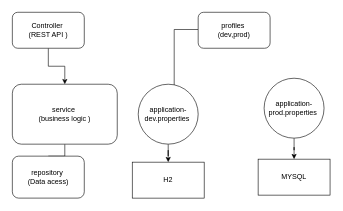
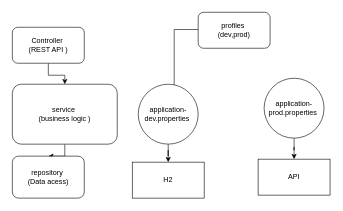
  <mxCell id="0" />
  <mxCell id="1" parent="0" />
  <mxCell id="2" style="edgeStyle=orthogonalEdgeStyle;rounded=0;orthogonalLoop=1;jettySize=auto;html=1;exitX=0.5;exitY=1;exitDx=0;exitDy=0;" edge="1" parent="1" source="3" target="5"><mxGeometry relative="1" as="geometry"><mxPoint x="80" y="130" as="targetPoint" /></mxGeometry></mxCell>
- <mxCell id="3" value="Controller&amp;nbsp;&lt;br&gt;(REST API )" style="rounded=1;whiteSpace=wrap;html=1;" vertex="1" parent="1"><mxGeometry x="20" y="20" width="120" height="60" as="geometry" /></mxCell>
- <mxCell id="4" style="edgeStyle=orthogonalEdgeStyle;rounded=0;orthogonalLoop=1;jettySize=auto;html=1;endArrow=none;" edge="1" parent="1" source="5" target="6"><mxGeometry relative="1" as="geometry"><mxPoint x="80" y="270" as="targetPoint" /></mxGeometry></mxCell>
+ <mxCell id="3" value="Controller&amp;nbsp;&lt;br&gt;(REST API )" style="rounded=1;whiteSpace=wrap;html=1;" vertex="1" parent="1"><mxGeometry x="20" y="45" width="120" height="60" as="geometry" /></mxCell>
+ <mxCell id="4" style="edgeStyle=orthogonalEdgeStyle;rounded=0;orthogonalLoop=1;jettySize=auto;html=1;" edge="1" parent="1" source="5" target="6"><mxGeometry relative="1" as="geometry"><mxPoint x="80" y="270" as="targetPoint" /></mxGeometry></mxCell>
  <mxCell id="5" value="service&amp;nbsp;&lt;br&gt;(business logic )" style="rounded=1;whiteSpace=wrap;html=1;" vertex="1" parent="1"><mxGeometry x="20" y="140" width="175" height="100" as="geometry" /></mxCell>
  <mxCell id="6" value="repository&amp;nbsp;&lt;br&gt;(Data acess)" style="rounded=1;whiteSpace=wrap;html=1;" vertex="1" parent="1"><mxGeometry x="20" y="260" width="120" height="70" as="geometry" /></mxCell>
  <mxCell id="7" style="edgeStyle=orthogonalEdgeStyle;rounded=0;orthogonalLoop=1;jettySize=auto;html=1;" edge="1" parent="1"><mxGeometry relative="1" as="geometry"><mxPoint x="290" y="160" as="targetPoint" /><mxPoint x="330" y="48.73" as="sourcePoint" /><Array as="points"><mxPoint x="290" y="49" /></Array></mxGeometry></mxCell>
  <mxCell id="8" value="profiles&amp;nbsp;&lt;br&gt;(dev,prod)" style="rounded=1;whiteSpace=wrap;html=1;" vertex="1" parent="1"><mxGeometry x="330" y="20" width="120" height="60" as="geometry" /></mxCell>
  <mxCell id="9" style="edgeStyle=orthogonalEdgeStyle;rounded=0;orthogonalLoop=1;jettySize=auto;html=1;" edge="1" parent="1" source="10" target="13"><mxGeometry relative="1" as="geometry"><mxPoint x="280" y="290" as="targetPoint" /></mxGeometry></mxCell>
  <mxCell id="10" value="application-dev.properties&amp;nbsp;" style="ellipse;whiteSpace=wrap;html=1;aspect=fixed;" vertex="1" parent="1"><mxGeometry x="230" y="140" width="100" height="100" as="geometry" /></mxCell>
  <mxCell id="11" style="edgeStyle=orthogonalEdgeStyle;rounded=0;orthogonalLoop=1;jettySize=auto;html=1;" edge="1" parent="1" source="12" target="14"><mxGeometry relative="1" as="geometry"><mxPoint x="490" y="300" as="targetPoint" /></mxGeometry></mxCell>
  <mxCell id="12" value="application-prod.properties&amp;nbsp;" style="ellipse;whiteSpace=wrap;html=1;aspect=fixed;" vertex="1" parent="1"><mxGeometry x="440" y="130" width="100" height="100" as="geometry" /></mxCell>
  <mxCell id="13" value="H2" style="rounded=0;whiteSpace=wrap;html=1;" vertex="1" parent="1"><mxGeometry x="220" y="270" width="120" height="60" as="geometry" /></mxCell>
- <mxCell id="14" value="MYSQL" style="rounded=0;whiteSpace=wrap;html=1;" vertex="1" parent="1"><mxGeometry x="430" y="265" width="120" height="60" as="geometry" /></mxCell>
+ <mxCell id="14" value="API" style="rounded=0;whiteSpace=wrap;html=1;" vertex="1" parent="1"><mxGeometry x="430" y="265" width="120" height="60" as="geometry" /></mxCell>
